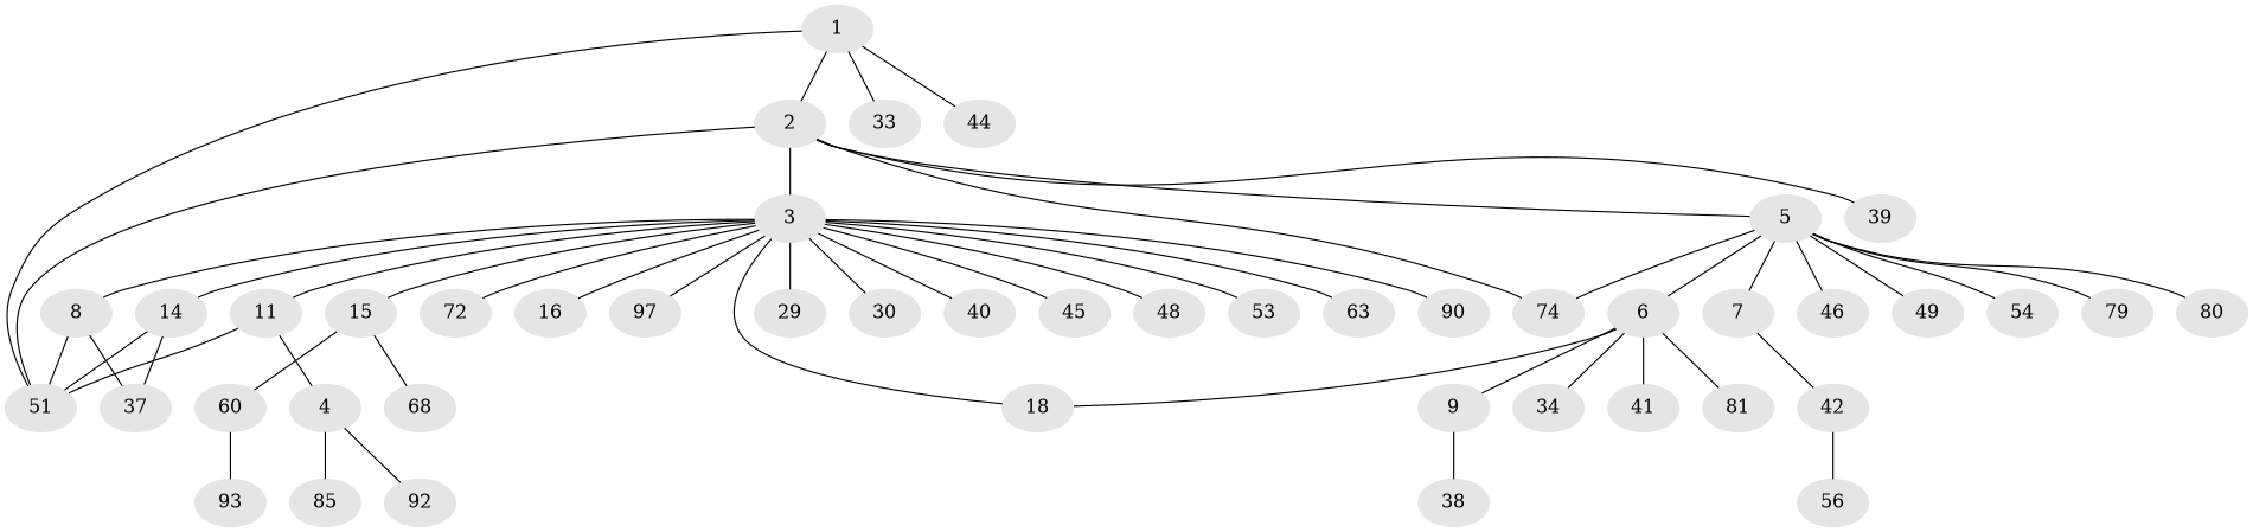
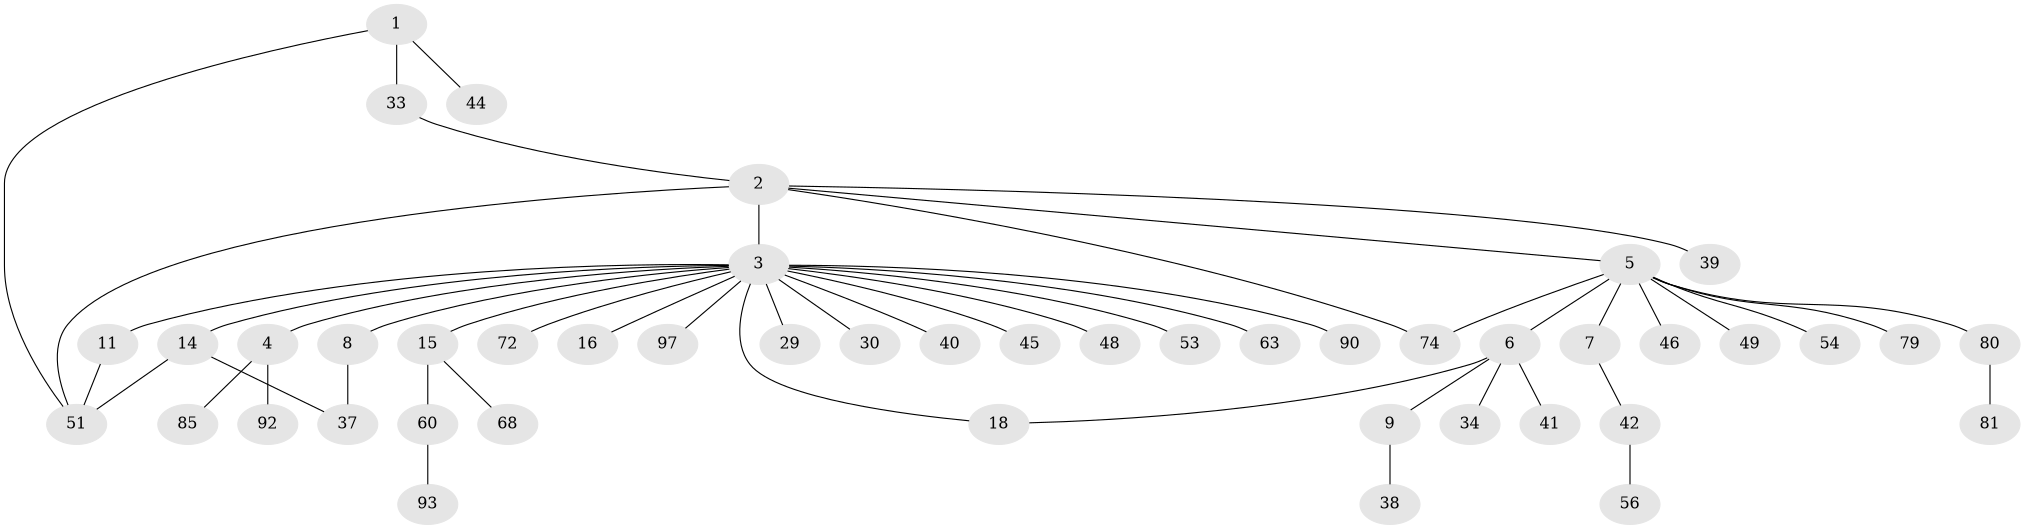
  graph {
    node [color=gray90 style=filled]
    1 [super="+19"]
    2 [super="+26+36"]
    33
    44
    51 [super="+87+59+73"]
    3 [super="+15+23"]
    5
    39
    74
    4
    8 [super="+28+32+31"]
    n12 [label=15 super="+13"]
    11 [super="+35"]
    n14 [label=72 super="+20+43+58"]
    14 [super="+65"]
    16
    n17 [label=97]
    18 [super="+76"]
    29
    30
    40
    45 [super="+47"]
    48
    53
    63
    90
    6 [super="+21"]
    7
    46 [super="+62"]
    49
    54
    79
    80
    85
    92 [super="+96"]
    37
    60 [super="+70"]
    68 [super="+69"]
    9 [super="+25+66+97+84+64"]
    34
    41
    81 [super="+94"]
    42
    56 [super="+82"]
    38
    93
-   1 -- 2
+   33 -- 2
    1 -- 33
    1 -- 44
    1 -- 51
    2 -- 51
    2 -- 3 [weight=2]
    2 -- 5
    2 -- 39
    2 -- 74
-   11 -- 4
+   3 -- 4
    3 -- 8
    3 -- n12
    3 -- 11
    3 -- n14
    3 -- 14
    3 -- 16
    3 -- n17
    3 -- 18
    3 -- 29
    3 -- 30
    3 -- 40
    3 -- 45
    3 -- 48
    3 -- 53
    3 -- 63
    3 -- 90
    5 -- 74
    5 -- 6
    5 -- 7
    5 -- 46
    5 -- 49
    5 -- 54
    5 -- 79
    5 -- 80
    4 -- 85
    4 -- 92
-   8 -- 51
    8 -- 37
    n12 -- 60
    n12 -- 68
    11 -- 51
    14 -- 51
    14 -- 37
    6 -- 18
    6 -- 9
    6 -- 34
    6 -- 41
-   6 -- 81
+   80 -- 81
    7 -- 42
    60 -- 93
    9 -- 38
    42 -- 56
  }
